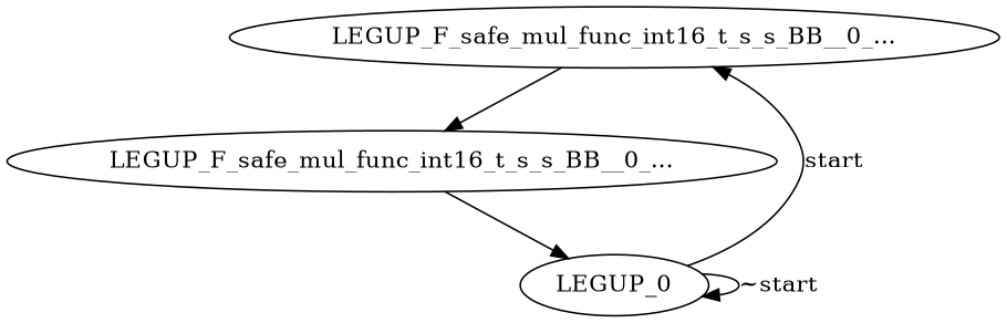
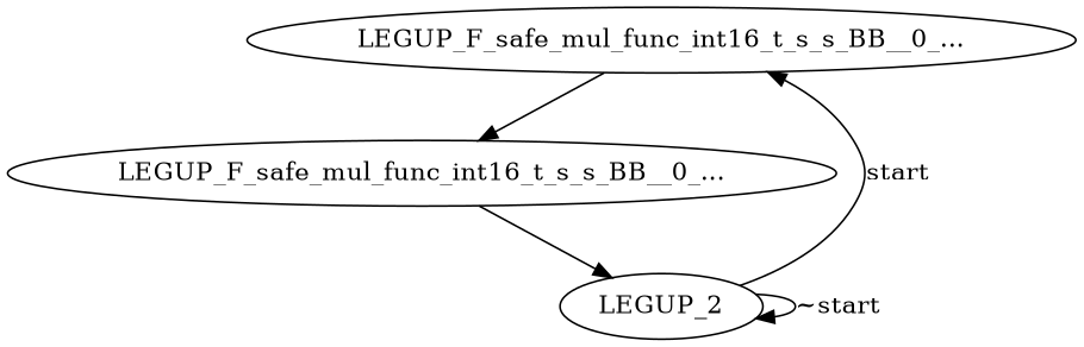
  digraph {
    n1 [label="LEGUP_F_safe_mul_func_int16_t_s_s_BB__0_..."]
    n2 [label="LEGUP_F_safe_mul_func_int16_t_s_s_BB__0_..."]
-   n3 [label=LEGUP_0]
+   n3 [label=LEGUP_2]
    n1 -> n2
    n2 -> n3
    n3 -> n1 [label=start]
    n3 -> n3 [label="~start"]
  }
